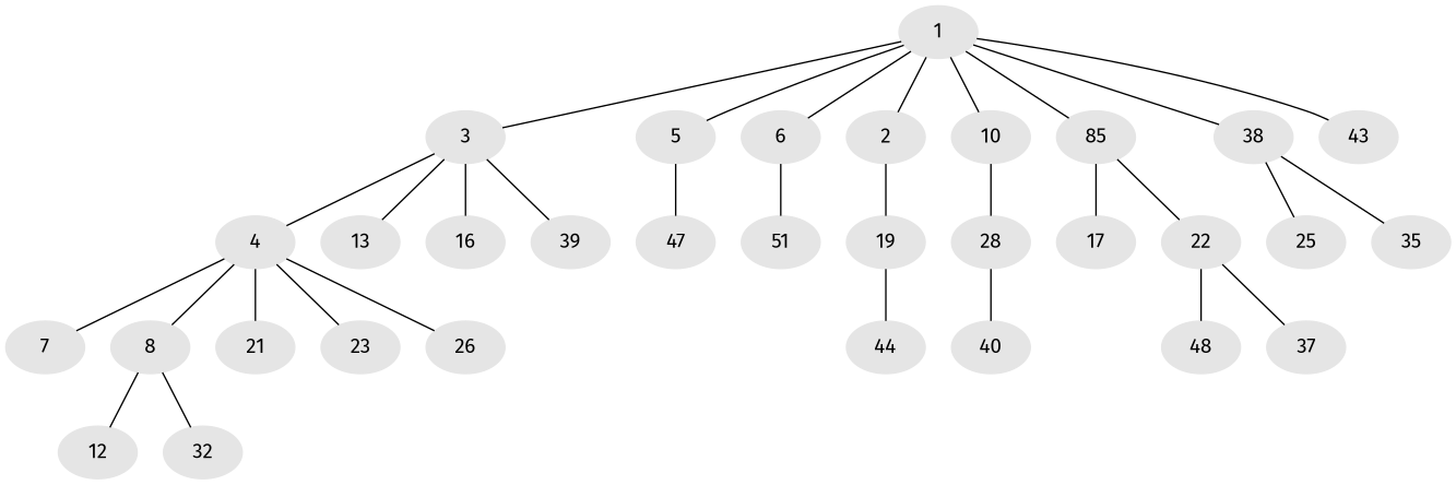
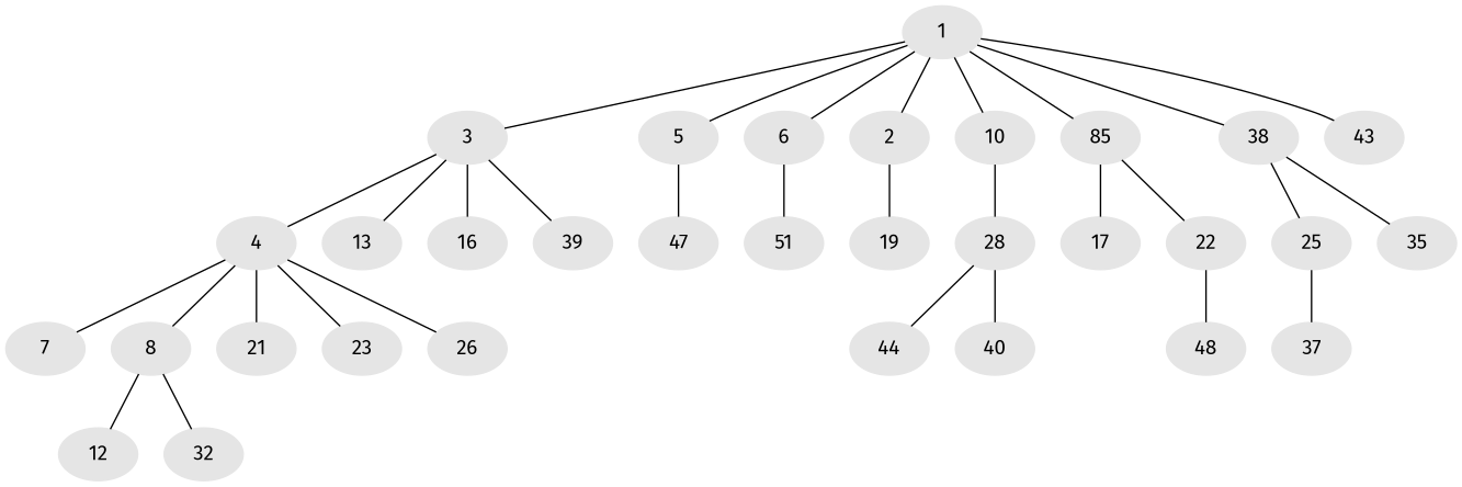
  graph {
    fontname="Fira Sans"
    node [color=gray90 fontname="Fira Sans" style=filled]
    edge [fontname="Fira Sans"]
    1 [super="+2"]
    3
    5
    6
    n5 [label=2 super="+20+11"]
    10
    n7 [label=85 super="+36"]
    n8 [label=38 super="+41+30"]
    43
    4
    13 [super="+14"]
    16 [super="+27"]
    39 [super="+49"]
    47
    51 [super="+54"]
    19 [super="+31+42"]
    28 [super="+33"]
    17
    22 [super="+29"]
    25
    35
    7
    8 [super="+38+24"]
    21
    23
    26 [super="+34"]
    12
    32
    40
    44
    37 [super="+46"]
    48
    1 -- 3
    1 -- 5
    1 -- 6
    1 -- n5
    1 -- 10
    1 -- n7
    1 -- n8
    1 -- 43
    3 -- 4
    3 -- 13
    3 -- 16
    3 -- 39
    5 -- 47
    6 -- 51
    n5 -- 19
    10 -- 28
    n7 -- 17
    n7 -- 22
    n8 -- 25
    n8 -- 35
    4 -- 7
    4 -- 8
    4 -- 21
    4 -- 23
    4 -- 26
    28 -- 40
-   19 -- 44
-   22 -- 37
+   28 -- 44
+   25 -- 37
    22 -- 48
    8 -- 12
    8 -- 32
  }
